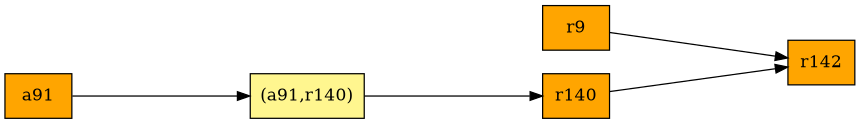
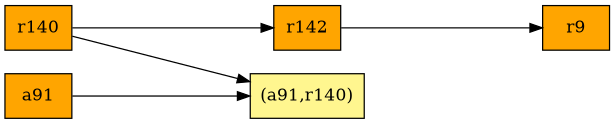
  digraph {
    rankdir=LR
    ranksep=2.0
    node [fillcolor=orange shape=record style=filled]
    n1 [label="{r142}"]
    n2 [label="{r9}"]
    n3 [label="{r140}"]
    n4 [label="{a91}"]
    n5 [fillcolor=khaki1 label="{(a91,r140)}"]
-   n2 -> n1
+   n1 -> n2
    n3 -> n1
    n4 -> n5
-   n5 -> n3
+   n3 -> n5
  }
